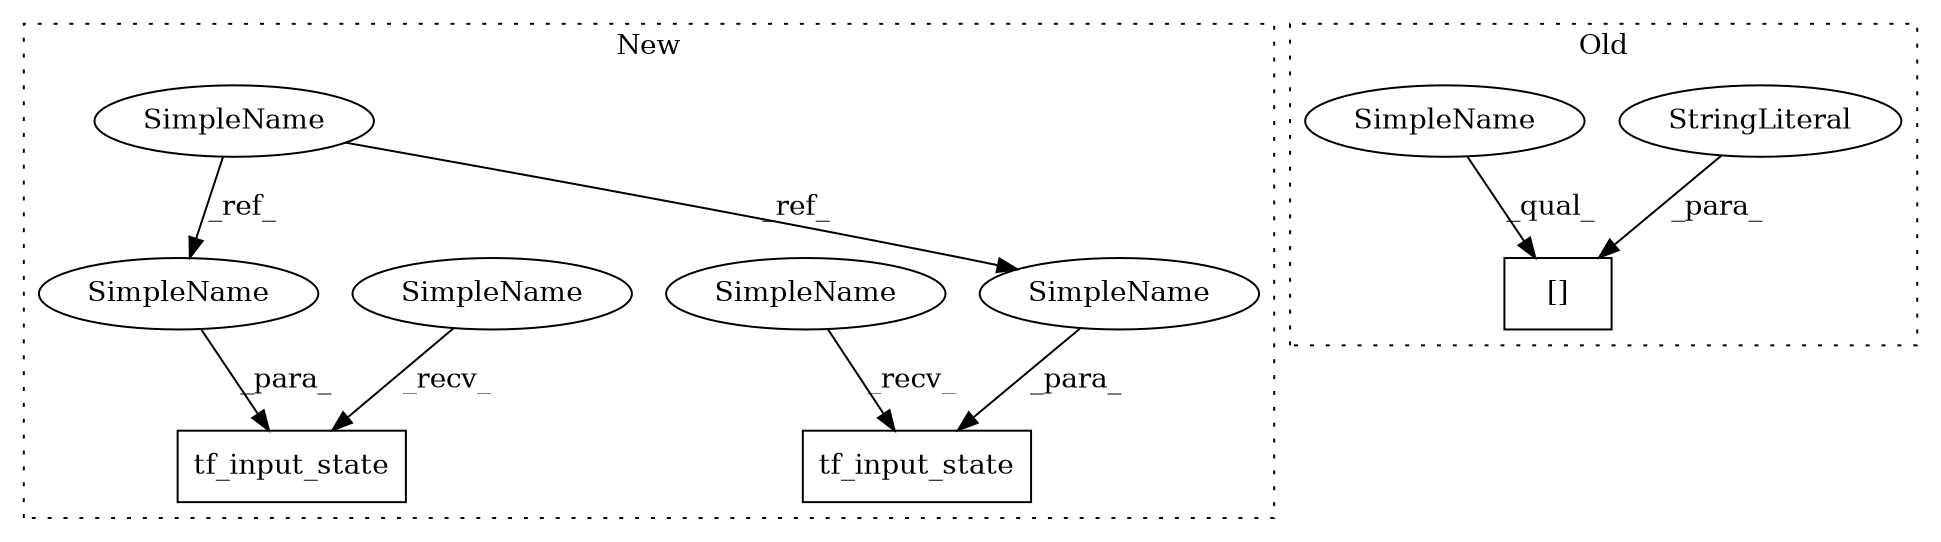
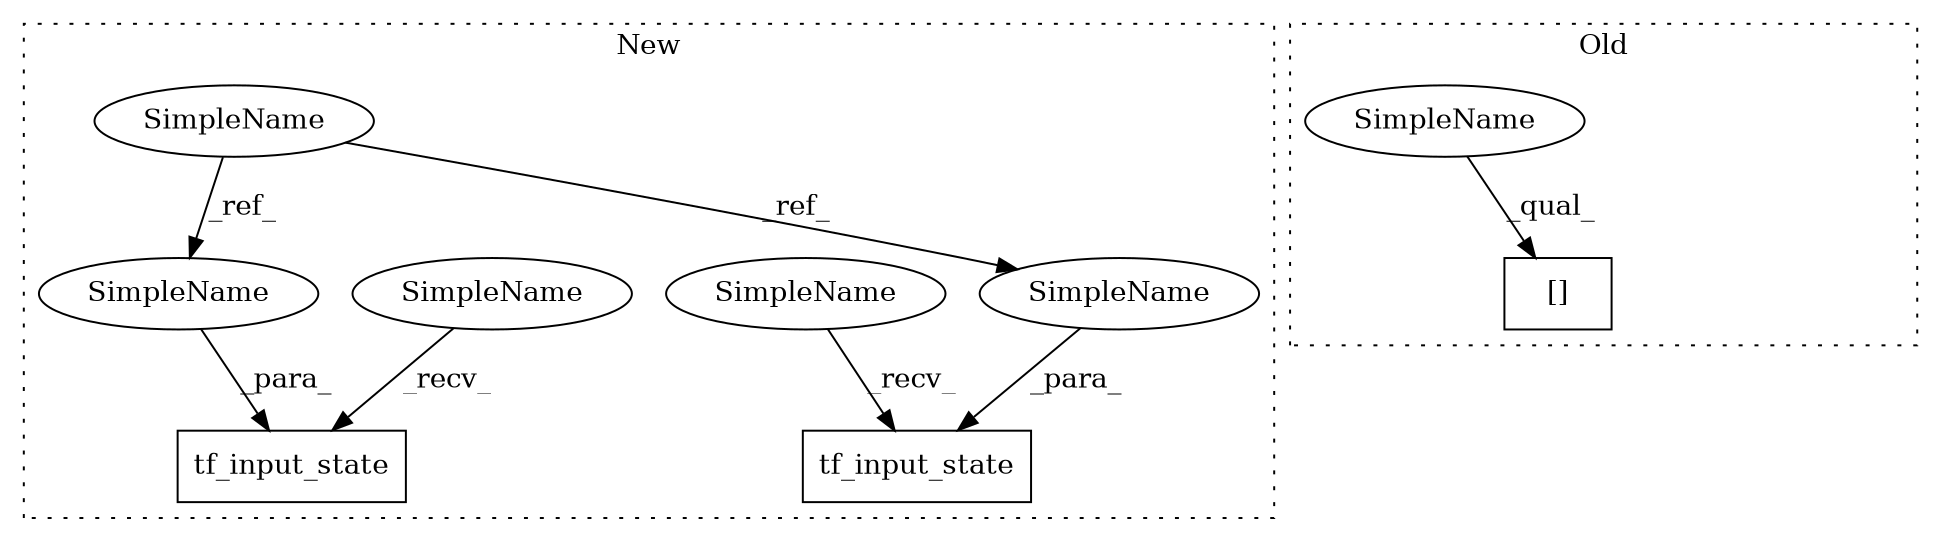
  digraph {
    node [a=42 l=13 shape=ellipse]
    n1 [a=32 l="15,1" label=tf_input_state s="9050,9078" shape=box]
    n2 [a=32 l="15,1" label=tf_input_state s="9502,9530" shape=box]
    n3 [label=SimpleName s=8714]
    n4 [label=SimpleName s=9065]
    n5 [label=SimpleName s=9517]
    n6 [l=4 label=SimpleName s=9497]
    n7 [l=4 label=SimpleName s=9045]
    n8 [a=2 l="11,1" label="[]" s="8719,8743" shape=box]
-   n9 [a=45 label=StringLiteral s=8730]
    n10 [l=10 label=SimpleName s=8719]
    subgraph cluster_1 {
      label=New
      style=dotted
      n1
      n2
      n3
      n4
      n5
      n6
      n7
    }
    subgraph cluster_2 {
      label=Old
      style=dotted
      n8
-     n9
      n10
    }
    n3 -> n4 [label=_ref_]
    n3 -> n5 [label=_ref_]
    n4 -> n1 [label=_para_]
    n5 -> n2 [label=_para_]
    n6 -> n2 [label=_recv_]
    n7 -> n1 [label=_recv_]
-   n9 -> n8 [label=_para_]
    n10 -> n8 [label=_qual_]
  }
